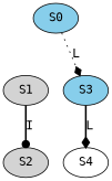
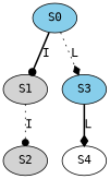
  strict digraph {
    fontname="DejaVu Sans Mono"
    node [fillcolor=lightgrey fontname="DejaVu Sans Mono" style=filled]
    edge [arrowhead=dot fontname="DejaVu Sans Mono" style=dotted]
    S1
    S0 [fillcolor=skyblue]
    S3 [fillcolor=skyblue]
    S2
    S4 [fillcolor=white]
-   S1 -> S2 [label=I style=bold]
+   S1 -> S2 [label=I]
+   S0 -> S1 [label=I style=bold]
    S0 -> S3 [arrowhead=diamond label=L]
    S3 -> S4 [arrowhead=diamond label=L style=bold]
  }
